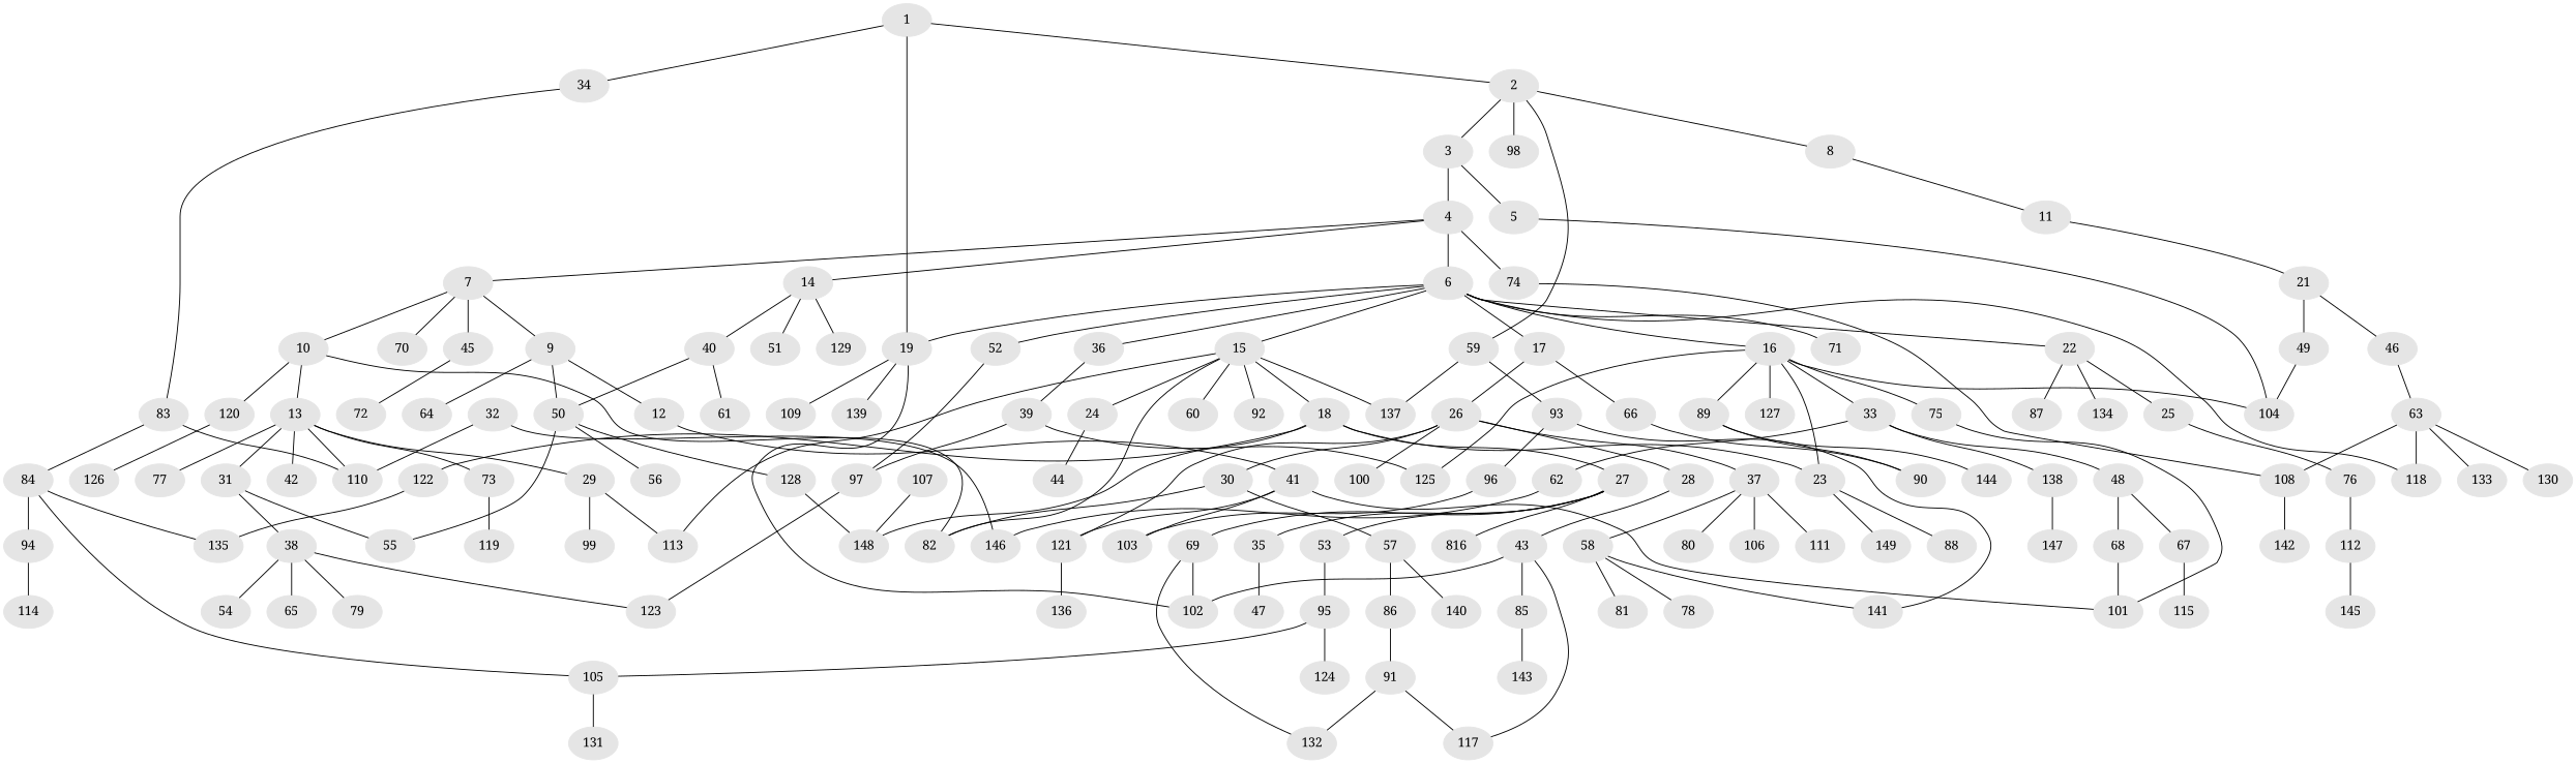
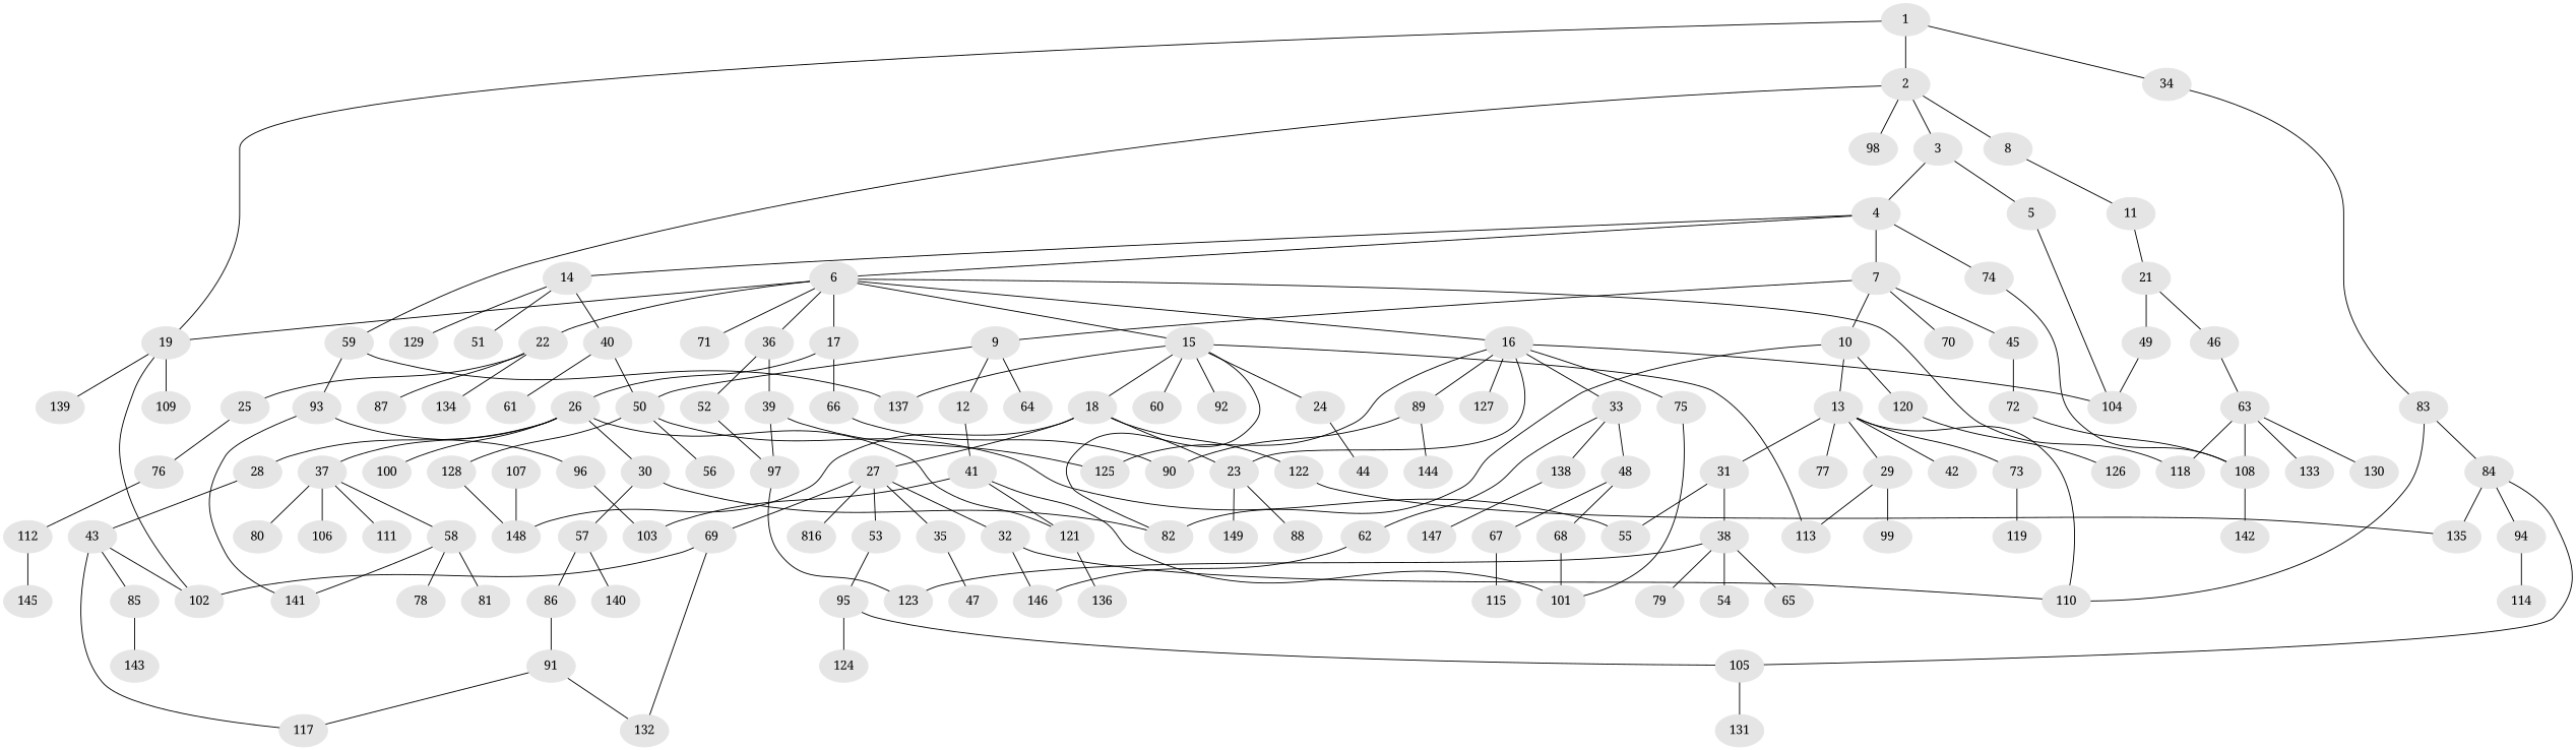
  graph {
    fontname="Noto Serif"
    node [color=gray90 fontname="Noto Serif" style=filled]
    edge [fontname="Noto Serif"]
    1
    2
    19
    34
    3
    8
    59
    98
    102
    109
    139
    83
    4
    5
    11
    137
    93
    6
    7
    14
    74
    104
    15
    16
    17
    22
    36
    52
    71
    118
    9
    10
    45
    70
    40
    51
    129
    108
    82
    18
    24
    60
    92
    113
    23
    33
    75
    89
    125
    127
    26
    66
    25
    87
    134
    39
    97
    12
    50
    64
    13
    120
    72
    21
    41
    55
    56
    128
    29
    31
    42
    73
    77
    110
    126
    46
    49
    121
    101
    103
    99
    38
    119
    61
    27
    122
    148
    44
    88
    149
    48
    62
    138
    90
    144
    28
    30
    37
    100
    32
    35
    53
    69
    n104 [label=816]
    135
    63
    76
    112
    43
    57
    58
    80
    106
    111
    136
    146
    47
    95
    132
    85
    117
    86
    140
    54
    65
    79
    123
    67
    68
    147
    84
    78
    81
    141
    143
    130
    133
    115
    107
    105
    124
    91
    96
    142
    145
    94
    114
    131
    1 -- 2
    1 -- 19
    1 -- 34
    2 -- 3
    2 -- 8
    2 -- 59
    2 -- 98
    19 -- 102
    19 -- 109
    19 -- 139
    34 -- 83
    3 -- 4
    3 -- 5
    8 -- 11
    59 -- 137
    59 -- 93
    83 -- 110
    83 -- 84
    4 -- 6
    4 -- 7
    4 -- 14
    4 -- 74
    5 -- 104
    11 -- 21
    93 -- 141
    93 -- 96
    6 -- 19
    6 -- 15
    6 -- 16
    6 -- 17
    6 -- 22
    6 -- 36
-   6 -- 52
+   36 -- 52
    6 -- 71
    6 -- 118
    7 -- 9
    7 -- 10
    7 -- 45
    7 -- 70
    14 -- 40
    14 -- 51
    14 -- 129
    74 -- 108
    15 -- 137
    15 -- 82
    15 -- 18
    15 -- 24
    15 -- 60
    15 -- 92
    15 -- 113
    16 -- 104
    16 -- 23
    16 -- 33
    16 -- 75
    16 -- 89
    16 -- 125
    16 -- 127
    17 -- 26
    17 -- 66
    22 -- 25
    22 -- 87
    22 -- 134
    36 -- 39
    52 -- 97
    9 -- 12
    9 -- 50
    9 -- 64
    10 -- 82
    10 -- 13
    10 -- 120
    45 -- 72
    40 -- 50
    40 -- 61
    108 -- 142
    18 -- 23
    18 -- 27
    18 -- 122
    18 -- 148
    24 -- 44
    23 -- 88
    23 -- 149
    33 -- 48
    33 -- 62
    33 -- 138
    75 -- 101
    89 -- 90
    89 -- 144
    26 -- 121
    26 -- 28
    26 -- 30
    26 -- 37
    26 -- 100
    66 -- 90
    25 -- 76
    39 -- 125
    39 -- 97
    97 -- 123
    12 -- 41
    50 -- 55
    50 -- 56
    50 -- 128
    13 -- 29
    13 -- 31
    13 -- 42
    13 -- 73
    13 -- 77
    13 -- 110
    120 -- 126
+   72 -- 108
    21 -- 46
    21 -- 49
    41 -- 121
    41 -- 101
    41 -- 103
    128 -- 148
    29 -- 113
    29 -- 99
    31 -- 55
    31 -- 38
    73 -- 119
    46 -- 63
    49 -- 104
    121 -- 136
    38 -- 54
    38 -- 65
    38 -- 79
    38 -- 123
+   27 -- 32
    27 -- 35
    27 -- 53
    27 -- 69
    27 -- n104
    122 -- 135
    48 -- 67
    48 -- 68
    62 -- 146
    138 -- 147
    28 -- 43
    30 -- 82
    30 -- 57
    37 -- 58
    37 -- 80
    37 -- 106
    37 -- 111
    32 -- 110
    32 -- 146
    35 -- 47
    53 -- 95
    69 -- 102
    69 -- 132
    63 -- 118
    63 -- 108
    63 -- 130
    63 -- 133
    76 -- 112
    112 -- 145
    43 -- 102
    43 -- 85
    43 -- 117
    57 -- 86
    57 -- 140
    58 -- 78
    58 -- 81
    58 -- 141
    95 -- 105
    95 -- 124
    85 -- 143
    86 -- 91
    67 -- 115
    68 -- 101
    84 -- 135
    84 -- 105
    84 -- 94
    107 -- 148
    105 -- 131
    91 -- 132
    91 -- 117
    96 -- 103
    94 -- 114
  }
